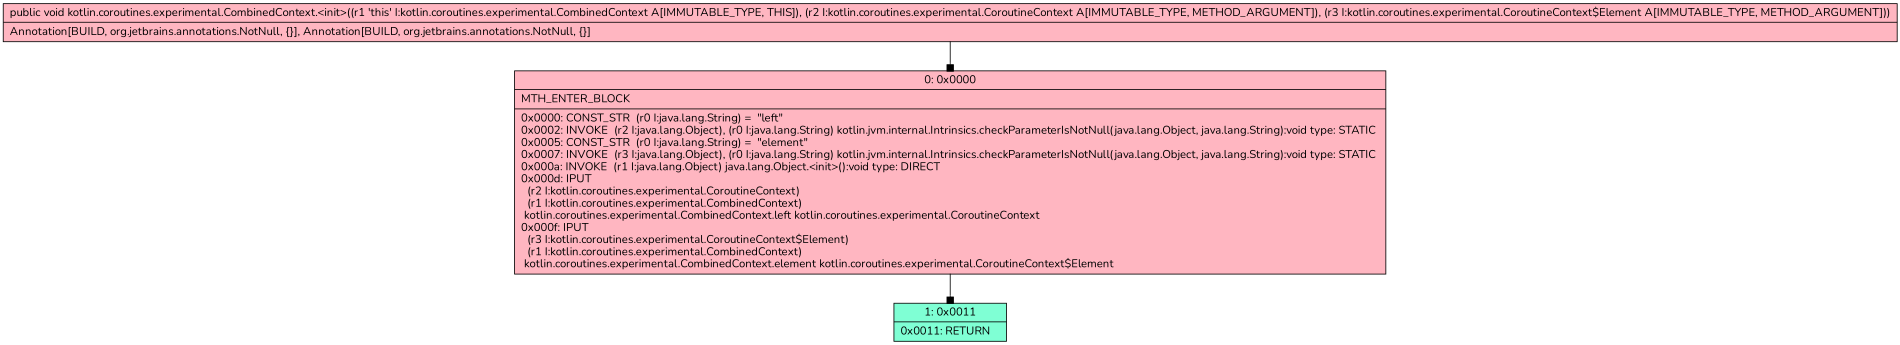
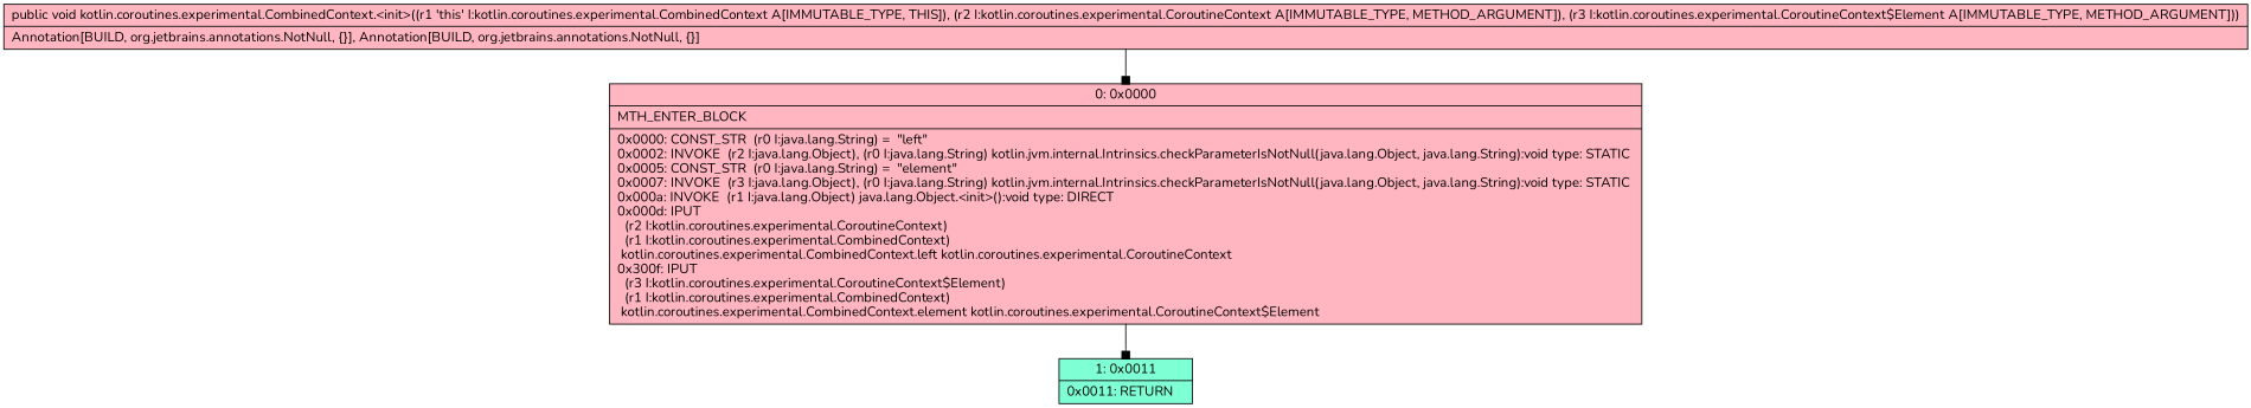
  digraph {
    fontname=Nunito
    node [shape=record style=filled fillcolor=lightpink fontname=Nunito]
    edge [arrowhead=box fontname=Nunito]
-   n1 [label="{0\:\ 0x0000|MTH_ENTER_BLOCK\l|0x0000: CONST_STR  (r0 I:java.lang.String) =  \"left\" \l0x0002: INVOKE  (r2 I:java.lang.Object), (r0 I:java.lang.String) kotlin.jvm.internal.Intrinsics.checkParameterIsNotNull(java.lang.Object, java.lang.String):void type: STATIC \l0x0005: CONST_STR  (r0 I:java.lang.String) =  \"element\" \l0x0007: INVOKE  (r3 I:java.lang.Object), (r0 I:java.lang.String) kotlin.jvm.internal.Intrinsics.checkParameterIsNotNull(java.lang.Object, java.lang.String):void type: STATIC \l0x000a: INVOKE  (r1 I:java.lang.Object) java.lang.Object.\<init\>():void type: DIRECT \l0x000d: IPUT  \l  (r2 I:kotlin.coroutines.experimental.CoroutineContext)\l  (r1 I:kotlin.coroutines.experimental.CombinedContext)\l kotlin.coroutines.experimental.CombinedContext.left kotlin.coroutines.experimental.CoroutineContext \l0x000f: IPUT  \l  (r3 I:kotlin.coroutines.experimental.CoroutineContext$Element)\l  (r1 I:kotlin.coroutines.experimental.CombinedContext)\l kotlin.coroutines.experimental.CombinedContext.element kotlin.coroutines.experimental.CoroutineContext$Element \l}"]
+   n1 [label="{0\:\ 0x0000|MTH_ENTER_BLOCK\l|0x0000: CONST_STR  (r0 I:java.lang.String) =  \"left\" \l0x0002: INVOKE  (r2 I:java.lang.Object), (r0 I:java.lang.String) kotlin.jvm.internal.Intrinsics.checkParameterIsNotNull(java.lang.Object, java.lang.String):void type: STATIC \l0x0005: CONST_STR  (r0 I:java.lang.String) =  \"element\" \l0x0007: INVOKE  (r3 I:java.lang.Object), (r0 I:java.lang.String) kotlin.jvm.internal.Intrinsics.checkParameterIsNotNull(java.lang.Object, java.lang.String):void type: STATIC \l0x000a: INVOKE  (r1 I:java.lang.Object) java.lang.Object.\<init\>():void type: DIRECT \l0x000d: IPUT  \l  (r2 I:kotlin.coroutines.experimental.CoroutineContext)\l  (r1 I:kotlin.coroutines.experimental.CombinedContext)\l kotlin.coroutines.experimental.CombinedContext.left kotlin.coroutines.experimental.CoroutineContext \l0x300f: IPUT  \l  (r3 I:kotlin.coroutines.experimental.CoroutineContext$Element)\l  (r1 I:kotlin.coroutines.experimental.CombinedContext)\l kotlin.coroutines.experimental.CombinedContext.element kotlin.coroutines.experimental.CoroutineContext$Element \l}"]
    n2 [label="{1\:\ 0x0011|0x0011: RETURN   \l}" fillcolor=aquamarine]
    n3 [label="{public void kotlin.coroutines.experimental.CombinedContext.\<init\>((r1 'this' I:kotlin.coroutines.experimental.CombinedContext A[IMMUTABLE_TYPE, THIS]), (r2 I:kotlin.coroutines.experimental.CoroutineContext A[IMMUTABLE_TYPE, METHOD_ARGUMENT]), (r3 I:kotlin.coroutines.experimental.CoroutineContext$Element A[IMMUTABLE_TYPE, METHOD_ARGUMENT]))  | Annotation[BUILD, org.jetbrains.annotations.NotNull, \{\}], Annotation[BUILD, org.jetbrains.annotations.NotNull, \{\}]\l}"]
    n1 -> n2
    n3 -> n1
  }
